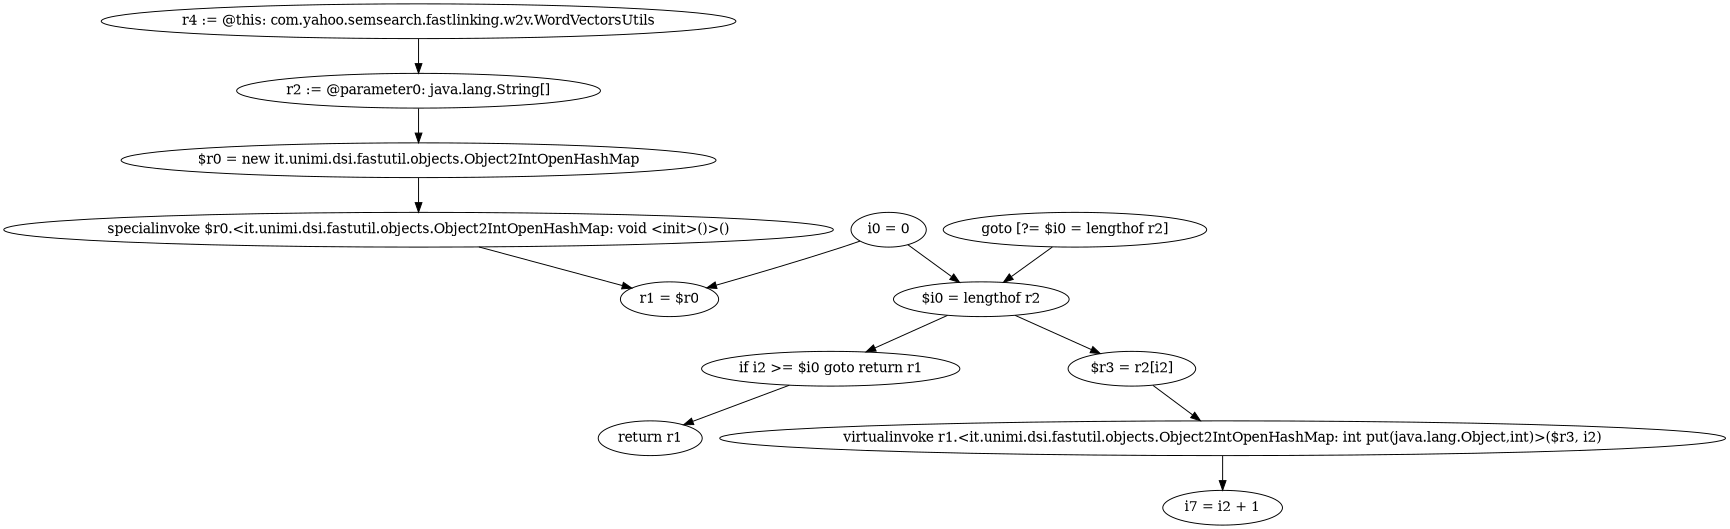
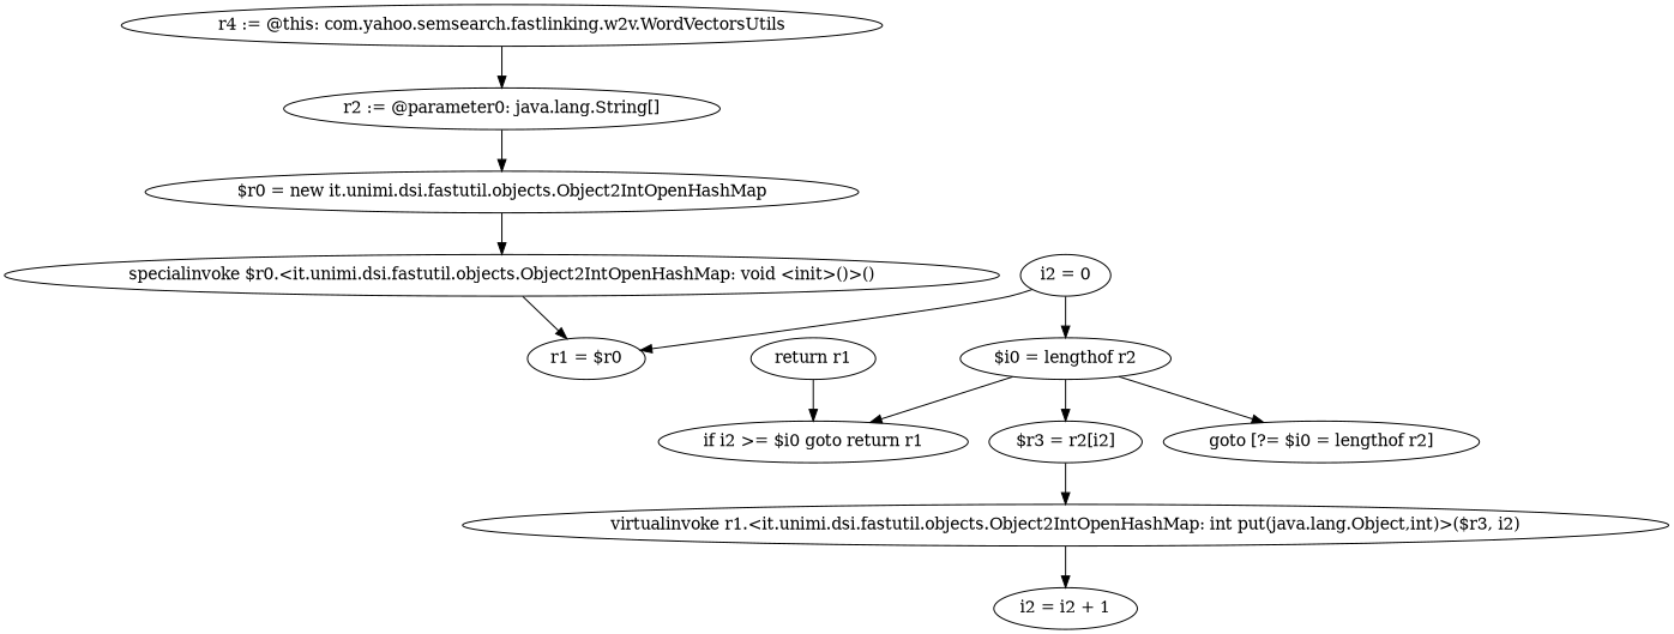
  digraph {
    "r4 := @this: com.yahoo.semsearch.fastlinking.w2v.WordVectorsUtils"
    "r2 := @parameter0: java.lang.String[]"
    "$r0 = new it.unimi.dsi.fastutil.objects.Object2IntOpenHashMap"
    "specialinvoke $r0.<it.unimi.dsi.fastutil.objects.Object2IntOpenHashMap: void <init>()>()"
    "r1 = $r0"
-   "i2 = 0" [label="i0 = 0"]
+   "i2 = 0"
    "$i0 = lengthof r2"
    "if i2 >= $i0 goto return r1"
    "$r3 = r2[i2]"
    "return r1"
    "virtualinvoke r1.<it.unimi.dsi.fastutil.objects.Object2IntOpenHashMap: int put(java.lang.Object,int)>($r3, i2)"
-   "i2 = i2 + 1" [label="i7 = i2 + 1"]
+   "i2 = i2 + 1"
    "goto [?= $i0 = lengthof r2]"
    "r4 := @this: com.yahoo.semsearch.fastlinking.w2v.WordVectorsUtils" -> "r2 := @parameter0: java.lang.String[]"
    "r2 := @parameter0: java.lang.String[]" -> "$r0 = new it.unimi.dsi.fastutil.objects.Object2IntOpenHashMap"
    "$r0 = new it.unimi.dsi.fastutil.objects.Object2IntOpenHashMap" -> "specialinvoke $r0.<it.unimi.dsi.fastutil.objects.Object2IntOpenHashMap: void <init>()>()"
    "specialinvoke $r0.<it.unimi.dsi.fastutil.objects.Object2IntOpenHashMap: void <init>()>()" -> "r1 = $r0"
    "i2 = 0" -> "r1 = $r0"
    "i2 = 0" -> "$i0 = lengthof r2"
    "$i0 = lengthof r2" -> "if i2 >= $i0 goto return r1"
    "$i0 = lengthof r2" -> "$r3 = r2[i2]"
-   "if i2 >= $i0 goto return r1" -> "return r1"
+   "return r1" -> "if i2 >= $i0 goto return r1"
    "$r3 = r2[i2]" -> "virtualinvoke r1.<it.unimi.dsi.fastutil.objects.Object2IntOpenHashMap: int put(java.lang.Object,int)>($r3, i2)"
    "virtualinvoke r1.<it.unimi.dsi.fastutil.objects.Object2IntOpenHashMap: int put(java.lang.Object,int)>($r3, i2)" -> "i2 = i2 + 1"
-   "goto [?= $i0 = lengthof r2]" -> "$i0 = lengthof r2"
+   "$i0 = lengthof r2" -> "goto [?= $i0 = lengthof r2]"
  }
